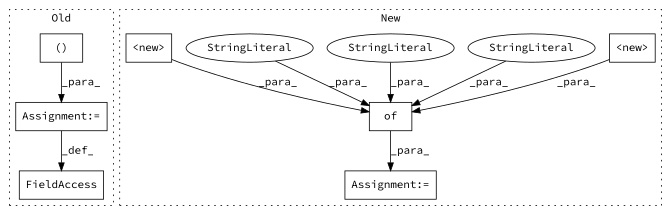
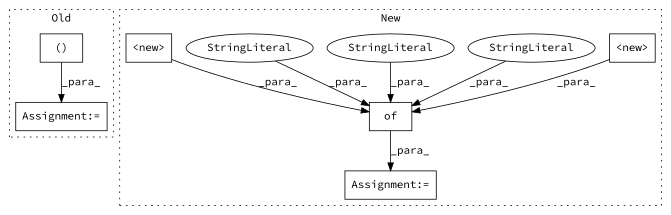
  digraph {
    fontname="Source Code Pro"
    node [a=45 l=1 shape=box fontname="Source Code Pro"]
    edge [fontname="Source Code Pro"]
    n1 [a=106 l=115 label="()" s=6896]
    n2 [a=7 label="Assignment:=" s=6552]
-   n3 [a=22 l=13 label=FieldAccess s=6539]
    n4 [a=14 l=15 label="<new>" s=10803]
    n5 [a=32 l="3,1" label=of s="10698,10818"]
    n6 [a=7 label="Assignment:=" s=10693]
    n7 [l=11 label=StringLiteral s=10701 shape=ellipse]
    n8 [l=6 label=StringLiteral s=10729 shape=ellipse]
    n9 [l=6 label=StringLiteral s=10752 shape=ellipse]
    n10 [a=14 l=15 label="<new>" s=10759]
    subgraph cluster_1 {
      label=Old
      style=dotted
      n1
      n2
-     n3
    }
    subgraph cluster_2 {
      label=New
      style=dotted
      n4
      n5
      n6
      n7
      n8
      n9
      n10
    }
    n1 -> n2 [label=_para_]
-   n2 -> n3 [label=_def_]
    n4 -> n5 [label=_para_]
    n5 -> n6 [label=_para_]
    n7 -> n5 [label=_para_]
    n8 -> n5 [label=_para_]
    n9 -> n5 [label=_para_]
    n10 -> n5 [label=_para_]
  }
